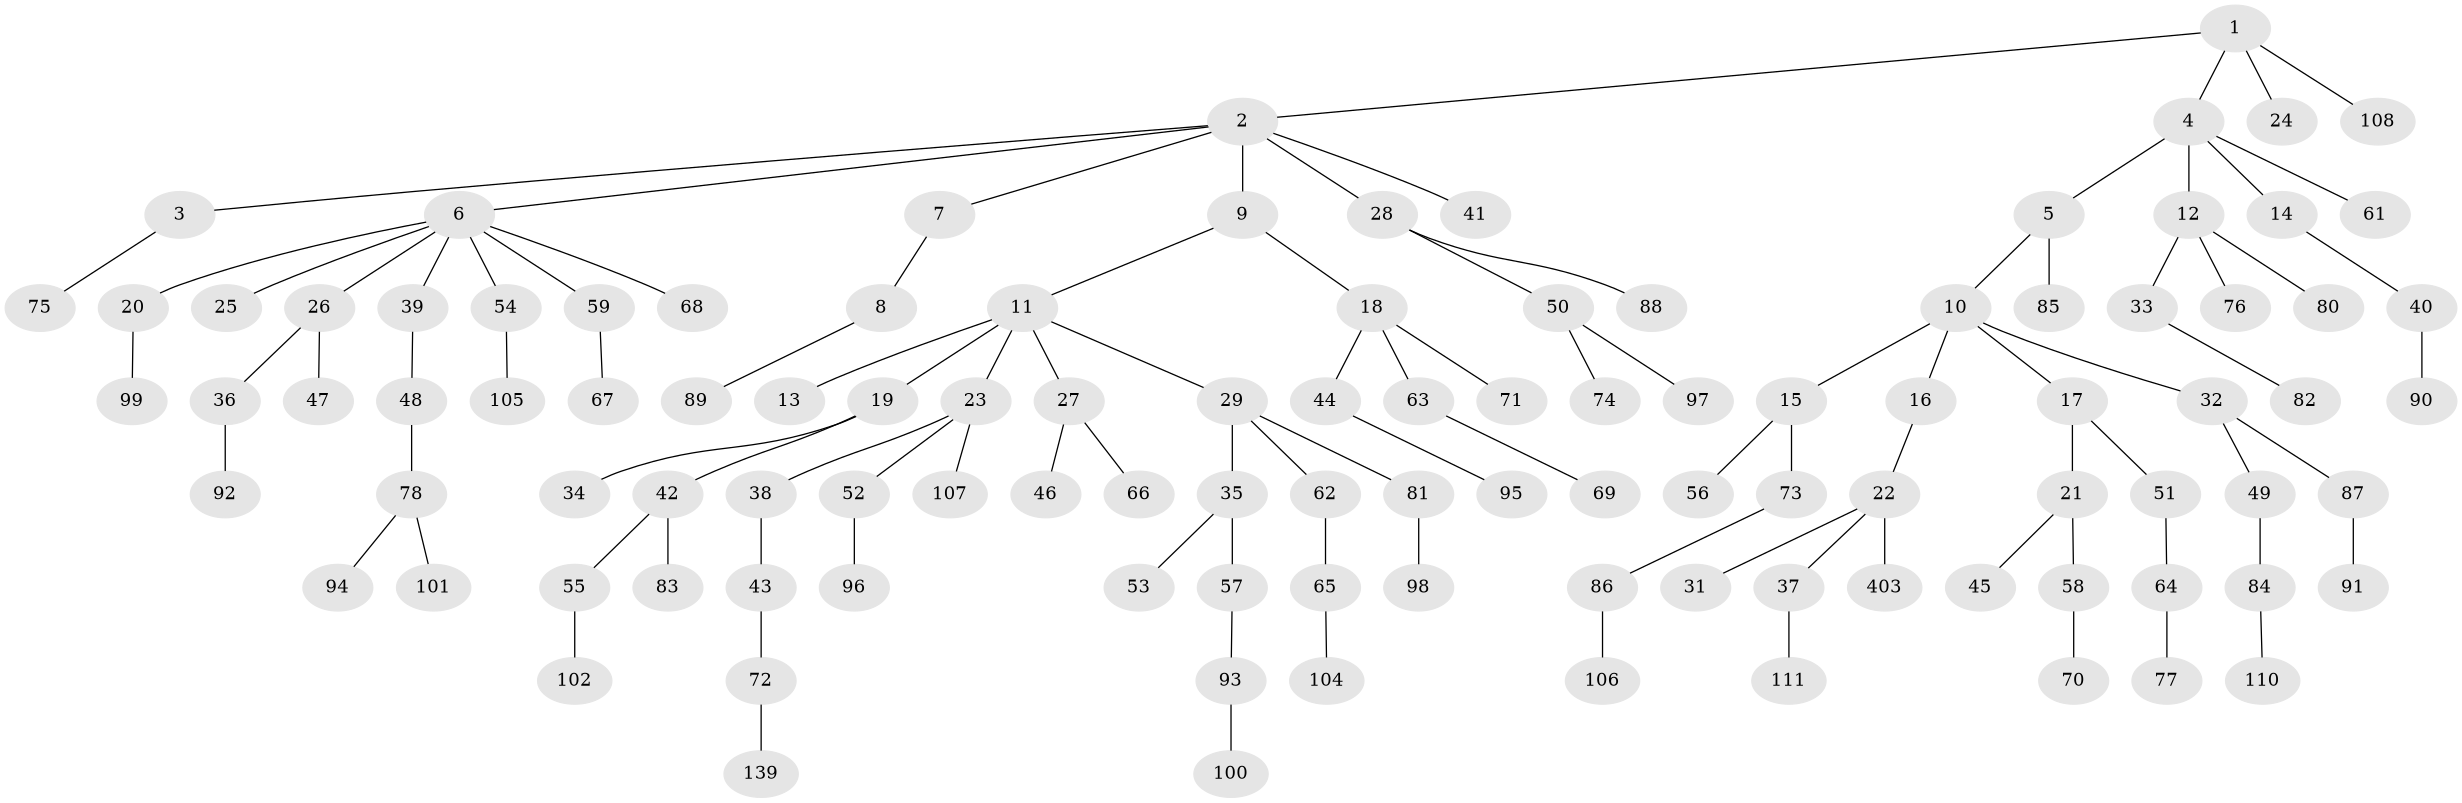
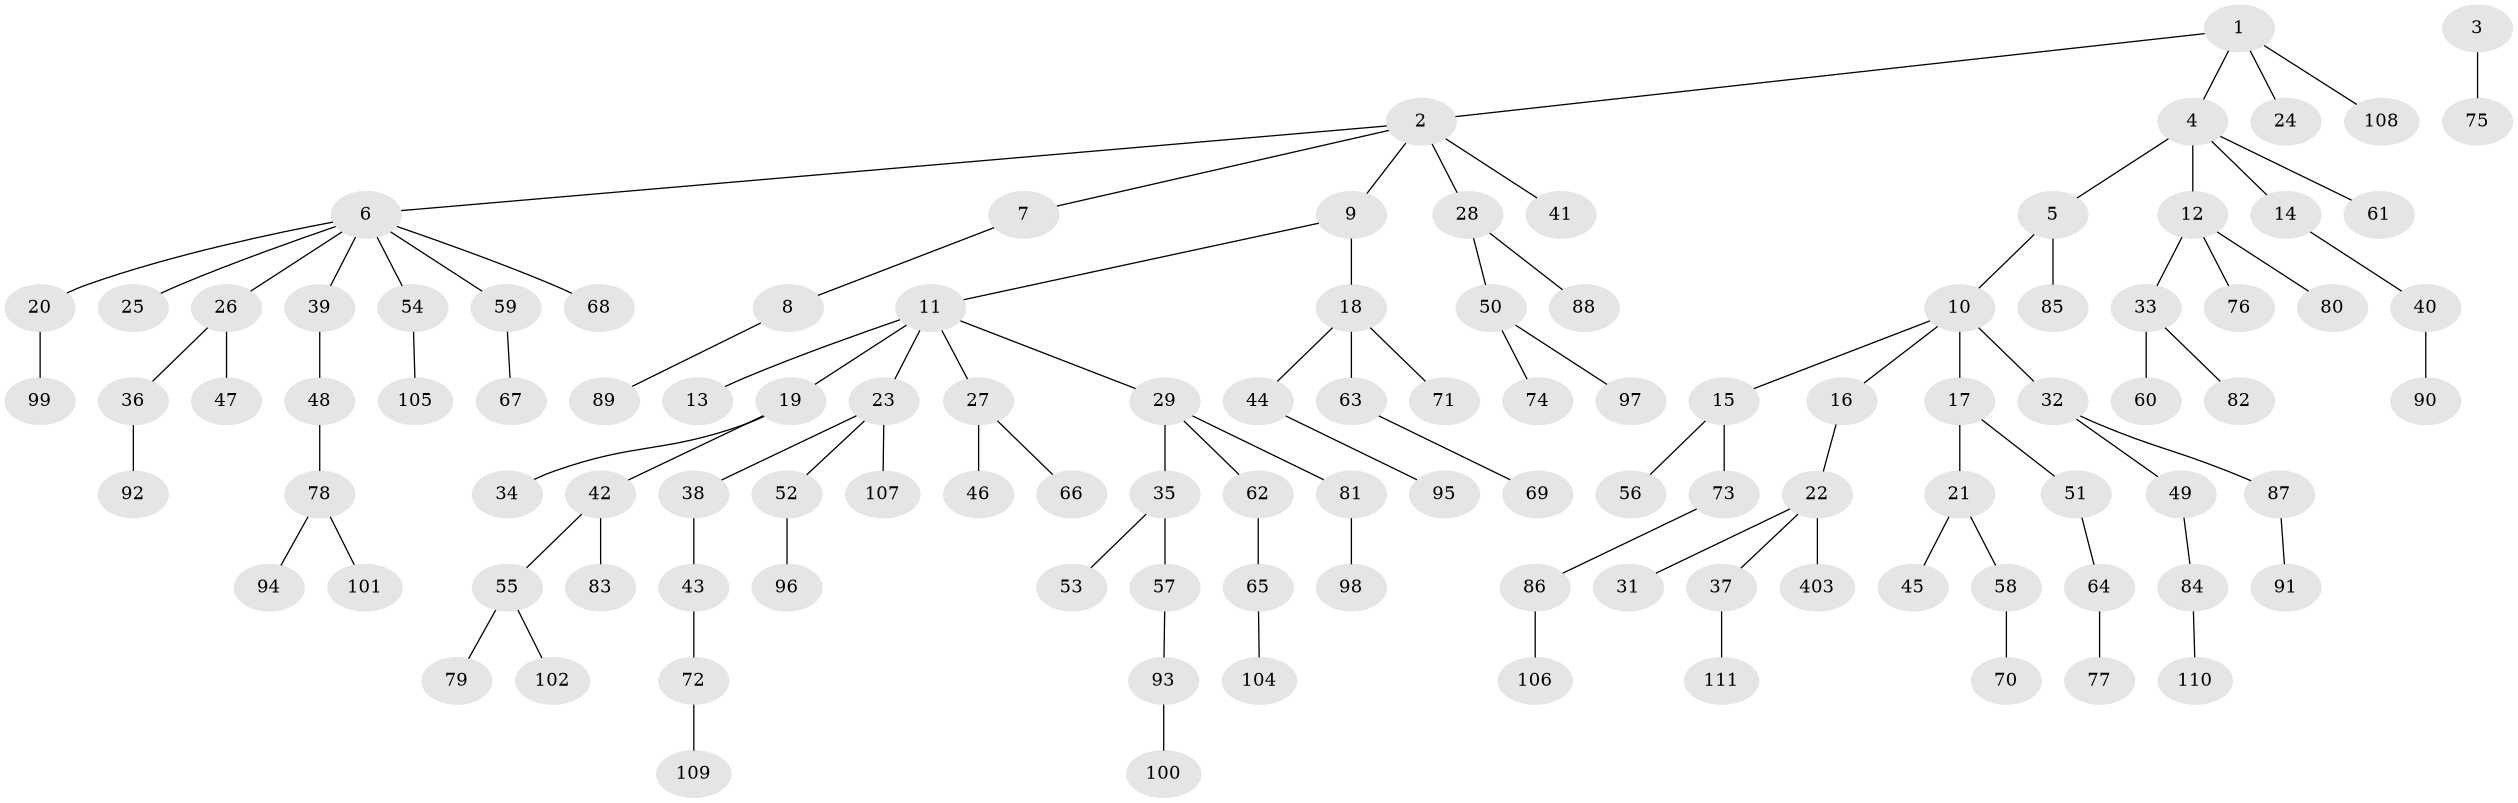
  graph {
    node [color=gray90 style=filled]
    1
    2
    4
    24
    108
    3
    6
    7
    9
    28
    41
    5
    12
    14
    61
    75
    20
    25
    26
    39
    54
    59
    68
    8
    11
    18
    50
    88
    10
    85
    33
    76
    80
    40
    15
    16
    17
    32
    99
    36
    47
    48
    105
    67
    89
    13
    19
    23
    27
    29
    44
    63
    71
    56
    73
    22
    21
    51
    49
    87
    34
    42
    38
    52
    107
    46
    66
    35
    62
    81
+   60
    82
    90
    86
    31
    37
    n77 [label=403]
    45
    58
    64
    95
    69
    55
    83
    70
    111
    43
    96
    92
    74
    97
    53
    57
    65
    98
    84
    91
    93
    72
    78
+   79
    102
-   109 [label=139]
+   109
    94
    101
    110
    77
    100
    104
    106
    1 -- 2
    1 -- 4
    1 -- 24
    1 -- 108
-   2 -- 3
    2 -- 6
    2 -- 7
    2 -- 9
    2 -- 28
    2 -- 41
    4 -- 5
    4 -- 12
    4 -- 14
    4 -- 61
    3 -- 75
    6 -- 20
    6 -- 25
    6 -- 26
    6 -- 39
    6 -- 54
    6 -- 59
    6 -- 68
    7 -- 8
    9 -- 11
    9 -- 18
    28 -- 50
    28 -- 88
    5 -- 10
    5 -- 85
    12 -- 33
    12 -- 76
    12 -- 80
    14 -- 40
    20 -- 99
    26 -- 36
    26 -- 47
    39 -- 48
    54 -- 105
    59 -- 67
    8 -- 89
    11 -- 13
    11 -- 19
    11 -- 23
    11 -- 27
    11 -- 29
    18 -- 44
    18 -- 63
    18 -- 71
    50 -- 74
    50 -- 97
    10 -- 15
    10 -- 16
    10 -- 17
    10 -- 32
+   33 -- 60
    33 -- 82
    40 -- 90
    15 -- 56
    15 -- 73
    16 -- 22
    17 -- 21
    17 -- 51
    32 -- 49
    32 -- 87
    36 -- 92
    48 -- 78
    19 -- 34
    19 -- 42
    23 -- 38
    23 -- 52
    23 -- 107
    27 -- 46
    27 -- 66
    29 -- 35
    29 -- 62
    29 -- 81
    44 -- 95
    63 -- 69
    73 -- 86
    22 -- 31
    22 -- 37
    22 -- n77
    21 -- 45
    21 -- 58
    51 -- 64
    49 -- 84
    87 -- 91
    42 -- 55
    42 -- 83
    38 -- 43
    52 -- 96
    35 -- 53
    35 -- 57
    62 -- 65
    81 -- 98
    86 -- 106
    37 -- 111
    58 -- 70
    64 -- 77
+   55 -- 79
    55 -- 102
    43 -- 72
    57 -- 93
    65 -- 104
    84 -- 110
    93 -- 100
    72 -- 109
    78 -- 94
    78 -- 101
  }
